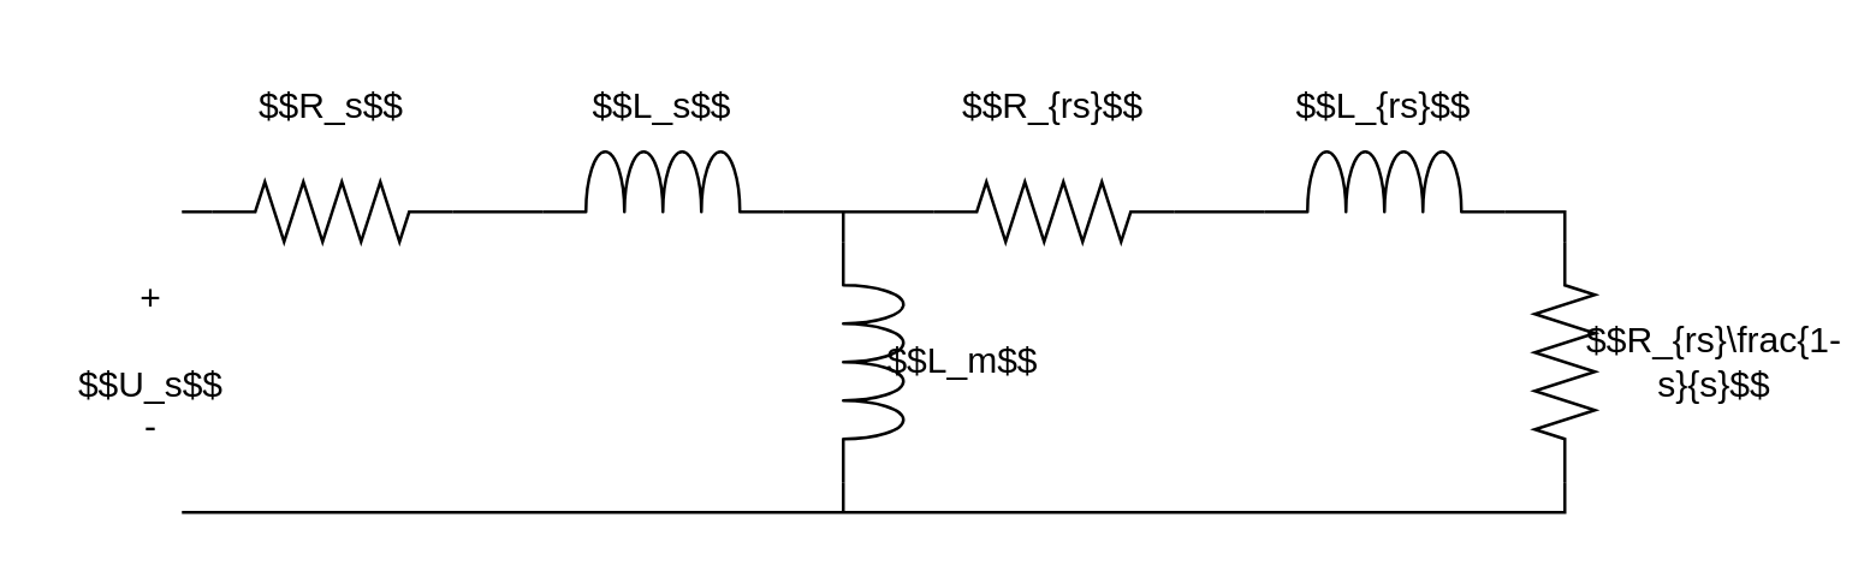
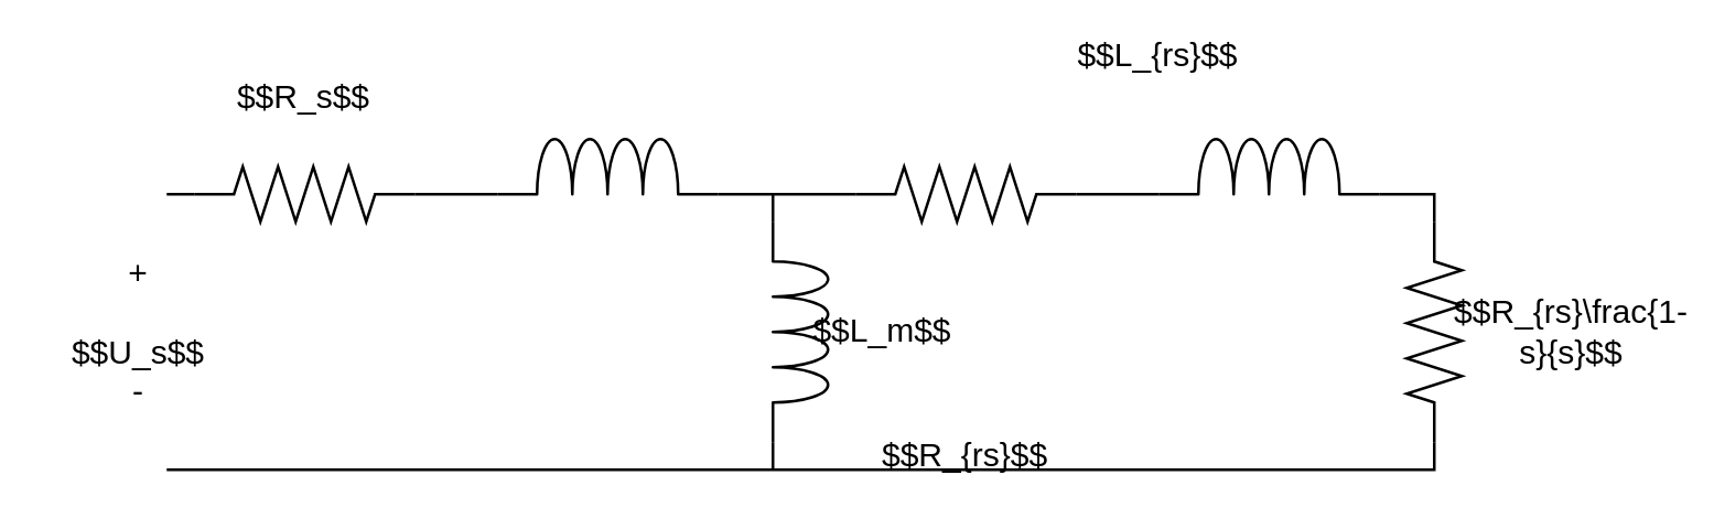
  <mxCell id="0" />
  <mxCell id="1" parent="0" />
  <mxCell id="2" value="&lt;br&gt;" style="pointerEvents=1;verticalLabelPosition=bottom;shadow=0;dashed=0;align=center;html=1;verticalAlign=top;shape=mxgraph.electrical.inductors.inductor_3;" parent="1" vertex="1"><mxGeometry x="180" y="50" width="80" height="20" as="geometry" /></mxCell>
  <mxCell id="3" value="" style="pointerEvents=1;verticalLabelPosition=bottom;shadow=0;dashed=0;align=center;html=1;verticalAlign=top;shape=mxgraph.electrical.resistors.resistor_2;" parent="1" vertex="1"><mxGeometry x="70" y="60" width="80" height="20" as="geometry" /></mxCell>
  <mxCell id="4" value="" style="endArrow=none;html=1;rounded=0;exitX=1;exitY=0.5;exitDx=0;exitDy=0;exitPerimeter=0;entryX=0;entryY=1;entryDx=0;entryDy=0;entryPerimeter=0;" parent="1" source="3" target="2" edge="1"><mxGeometry width="50" height="50" relative="1" as="geometry"><mxPoint x="170" y="110" as="sourcePoint" /><mxPoint x="220" y="60" as="targetPoint" /></mxGeometry></mxCell>
  <mxCell id="5" value="" style="pointerEvents=1;verticalLabelPosition=bottom;shadow=0;dashed=0;align=center;html=1;verticalAlign=top;shape=mxgraph.electrical.inductors.inductor_3;" parent="1" vertex="1"><mxGeometry x="420" y="50" width="80" height="20" as="geometry" /></mxCell>
  <mxCell id="6" value="" style="pointerEvents=1;verticalLabelPosition=bottom;shadow=0;dashed=0;align=center;html=1;verticalAlign=top;shape=mxgraph.electrical.resistors.resistor_2;" parent="1" vertex="1"><mxGeometry x="310" y="60" width="80" height="20" as="geometry" /></mxCell>
  <mxCell id="7" value="" style="endArrow=none;html=1;rounded=0;exitX=1;exitY=0.5;exitDx=0;exitDy=0;exitPerimeter=0;entryX=0;entryY=1;entryDx=0;entryDy=0;entryPerimeter=0;" parent="1" source="6" target="5" edge="1"><mxGeometry width="50" height="50" relative="1" as="geometry"><mxPoint x="410" y="110" as="sourcePoint" /><mxPoint x="460" y="60" as="targetPoint" /></mxGeometry></mxCell>
  <mxCell id="8" value="" style="pointerEvents=1;verticalLabelPosition=bottom;shadow=0;dashed=0;align=center;html=1;verticalAlign=top;shape=mxgraph.electrical.resistors.resistor_2;direction=south;" parent="1" vertex="1"><mxGeometry x="510" y="80" width="20" height="80" as="geometry" /></mxCell>
  <mxCell id="9" value="" style="endArrow=none;html=1;rounded=0;exitX=1;exitY=1;exitDx=0;exitDy=0;exitPerimeter=0;entryX=0;entryY=0.5;entryDx=0;entryDy=0;entryPerimeter=0;" parent="1" source="5" target="8" edge="1"><mxGeometry width="50" height="50" relative="1" as="geometry"><mxPoint x="320" y="50" as="sourcePoint" /><mxPoint x="370" y="0" as="targetPoint" /><Array as="points"><mxPoint x="520" y="70" /></Array></mxGeometry></mxCell>
  <mxCell id="10" value="" style="pointerEvents=1;verticalLabelPosition=bottom;shadow=0;dashed=0;align=center;html=1;verticalAlign=top;shape=mxgraph.electrical.inductors.inductor_3;direction=south;" parent="1" vertex="1"><mxGeometry x="280" y="80" width="20" height="80" as="geometry" /></mxCell>
  <mxCell id="11" value="" style="endArrow=none;html=1;rounded=0;exitX=1;exitY=1;exitDx=0;exitDy=0;exitPerimeter=0;entryX=0;entryY=0.5;entryDx=0;entryDy=0;entryPerimeter=0;" parent="1" source="2" target="6" edge="1"><mxGeometry width="50" height="50" relative="1" as="geometry"><mxPoint x="320" y="50" as="sourcePoint" /><mxPoint x="370" y="0" as="targetPoint" /></mxGeometry></mxCell>
  <mxCell id="12" value="" style="endArrow=none;html=1;rounded=0;exitX=0;exitY=1;exitDx=0;exitDy=0;exitPerimeter=0;" parent="1" source="10" edge="1"><mxGeometry width="50" height="50" relative="1" as="geometry"><mxPoint x="320" y="50" as="sourcePoint" /><mxPoint x="280" y="70" as="targetPoint" /></mxGeometry></mxCell>
  <mxCell id="13" value="" style="endArrow=none;html=1;rounded=0;entryX=1;entryY=0.5;entryDx=0;entryDy=0;entryPerimeter=0;" parent="1" target="8" edge="1"><mxGeometry width="50" height="50" relative="1" as="geometry"><mxPoint x="60" y="170" as="sourcePoint" /><mxPoint x="520" y="170" as="targetPoint" /><Array as="points"><mxPoint x="520" y="170" /></Array></mxGeometry></mxCell>
  <mxCell id="14" value="" style="endArrow=none;html=1;rounded=0;exitX=1;exitY=1;exitDx=0;exitDy=0;exitPerimeter=0;" parent="1" source="10" edge="1"><mxGeometry width="50" height="50" relative="1" as="geometry"><mxPoint x="270" y="160" as="sourcePoint" /><mxPoint x="280" y="170" as="targetPoint" /></mxGeometry></mxCell>
  <mxCell id="15" value="$$R_s$$" style="text;html=1;strokeColor=none;fillColor=none;align=center;verticalAlign=middle;whiteSpace=wrap;rounded=0;" parent="1" vertex="1"><mxGeometry x="80" y="20" width="60" height="30" as="geometry" /></mxCell>
- <mxCell id="16" value="$$L_s$$" style="text;html=1;strokeColor=none;fillColor=none;align=center;verticalAlign=middle;whiteSpace=wrap;rounded=0;" parent="1" vertex="1"><mxGeometry x="190" y="20" width="60" height="30" as="geometry" /></mxCell>
- <mxCell id="17" value="$$R_{rs}$$" style="text;html=1;strokeColor=none;fillColor=none;align=center;verticalAlign=middle;whiteSpace=wrap;rounded=0;" parent="1" vertex="1"><mxGeometry x="320" y="20" width="60" height="30" as="geometry" /></mxCell>
+ <mxCell id="17" value="$$R_{rs}$$" style="text;html=1;strokeColor=none;fillColor=none;align=center;verticalAlign=middle;whiteSpace=wrap;rounded=0;" parent="1" vertex="1"><mxGeometry x="320" y="150" width="60" height="30" as="geometry" /></mxCell>
  <mxCell id="18" value="$$L_m$$" style="text;html=1;strokeColor=none;fillColor=none;align=center;verticalAlign=middle;whiteSpace=wrap;rounded=0;" parent="1" vertex="1"><mxGeometry x="290" y="105" width="60" height="30" as="geometry" /></mxCell>
- <mxCell id="19" value="$$L_{rs}$$" style="text;html=1;strokeColor=none;fillColor=none;align=center;verticalAlign=middle;whiteSpace=wrap;rounded=0;" parent="1" vertex="1"><mxGeometry x="430" y="20" width="60" height="30" as="geometry" /></mxCell>
+ <mxCell id="19" value="$$L_{rs}$$" style="text;html=1;strokeColor=none;fillColor=none;align=center;verticalAlign=middle;whiteSpace=wrap;rounded=0;" parent="1" vertex="1"><mxGeometry x="390" y="5" width="60" height="30" as="geometry" /></mxCell>
  <mxCell id="20" value="$$R_{rs}\frac{1-s}{s}$$" style="text;html=1;strokeColor=none;fillColor=none;align=center;verticalAlign=middle;whiteSpace=wrap;rounded=0;" parent="1" vertex="1"><mxGeometry x="540" y="105" width="60" height="30" as="geometry" /></mxCell>
  <mxCell id="21" value="" style="endArrow=none;html=1;rounded=0;exitX=0;exitY=0.5;exitDx=0;exitDy=0;exitPerimeter=0;" parent="1" source="3" edge="1"><mxGeometry width="50" height="50" relative="1" as="geometry"><mxPoint x="80" y="90" as="sourcePoint" /><mxPoint x="60" y="70" as="targetPoint" /></mxGeometry></mxCell>
  <mxCell id="22" value="+&lt;br&gt;&lt;br&gt;$$U_s$$&lt;br&gt;-" style="text;html=1;strokeColor=none;fillColor=none;align=center;verticalAlign=middle;whiteSpace=wrap;rounded=0;" parent="1" vertex="1"><mxGeometry x="20" y="105" width="60" height="30" as="geometry" /></mxCell>
